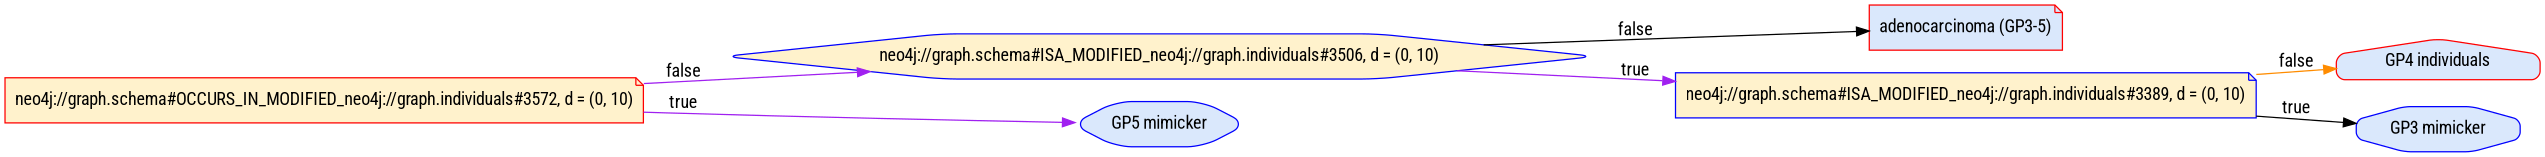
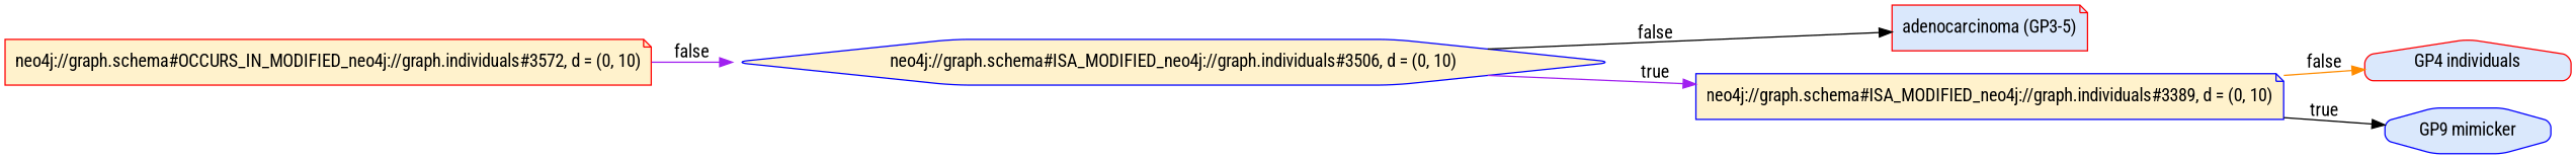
  digraph {
    fontname="Roboto Condensed"
    rankdir=LR
    node [color=blue fillcolor="#DAE8FC" fontname="Roboto Condensed" shape=note style="rounded,filled"]
    edge [color=purple fontname="Roboto Condensed"]
    n1 [color=red fillcolor="#FFF2CC" label="neo4j://graph.schema#OCCURS_IN_MODIFIED_neo4j://graph.individuals#3572, d = (0, 10)"]
    n2 [fillcolor="#FFF2CC" label="neo4j://graph.schema#ISA_MODIFIED_neo4j://graph.individuals#3506, d = (0, 10)" shape=hexagon]
-   n3 [label="GP5 mimicker" shape=hexagon]
    n4 [color=red label="adenocarcinoma (GP3-5)"]
    n5 [fillcolor="#FFF2CC" label="neo4j://graph.schema#ISA_MODIFIED_neo4j://graph.individuals#3389, d = (0, 10)"]
    n6 [color=red label="GP4 individuals" shape=house]
-   n7 [label="GP3 mimicker" shape=octagon]
+   n7 [label="GP9 mimicker" shape=octagon]
    n1 -> n2 [label=false]
-   n1 -> n3 [label=true]
    n2 -> n4 [color=black label=false]
    n2 -> n5 [label=true]
    n5 -> n6 [color=darkorange label=false]
    n5 -> n7 [color=black label=true]
  }
